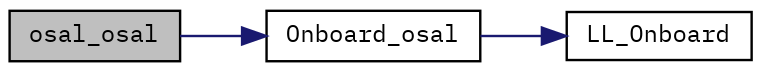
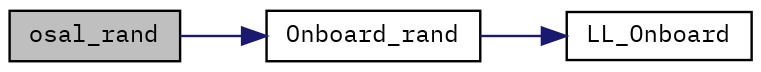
  digraph {
    fontname="IBM Plex Mono"
    rankdir=LR
    node [color=black fillcolor=white fontname="IBM Plex Mono" fontsize=10 shape=record style=filled]
    edge [color=midnightblue fontname="IBM Plex Mono" fontsize=10 labelfontname=Helvetica labelfontsize=10 style=solid]
-   n1 [fillcolor=grey75 fontcolor=black height=0.2 label=osal_osal width=0.4]
-   n2 [height=0.2 label=Onboard_osal width=0.4]
+   n1 [fillcolor=grey75 fontcolor=black height=0.2 label=osal_rand width=0.4]
+   n2 [height=0.2 label=Onboard_rand width=0.4]
    n3 [height=0.2 label=LL_Onboard width=0.4]
    n1 -> n2
    n2 -> n3
  }
